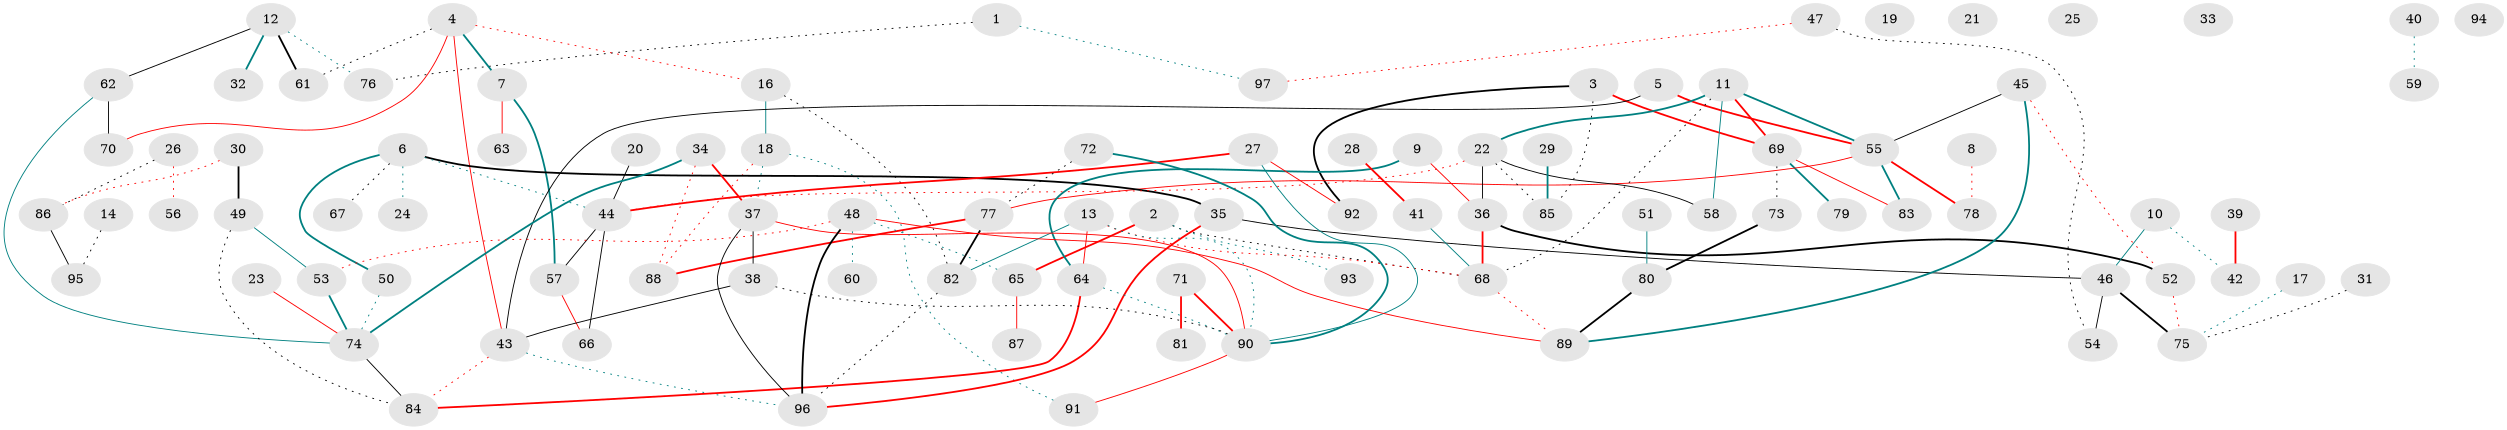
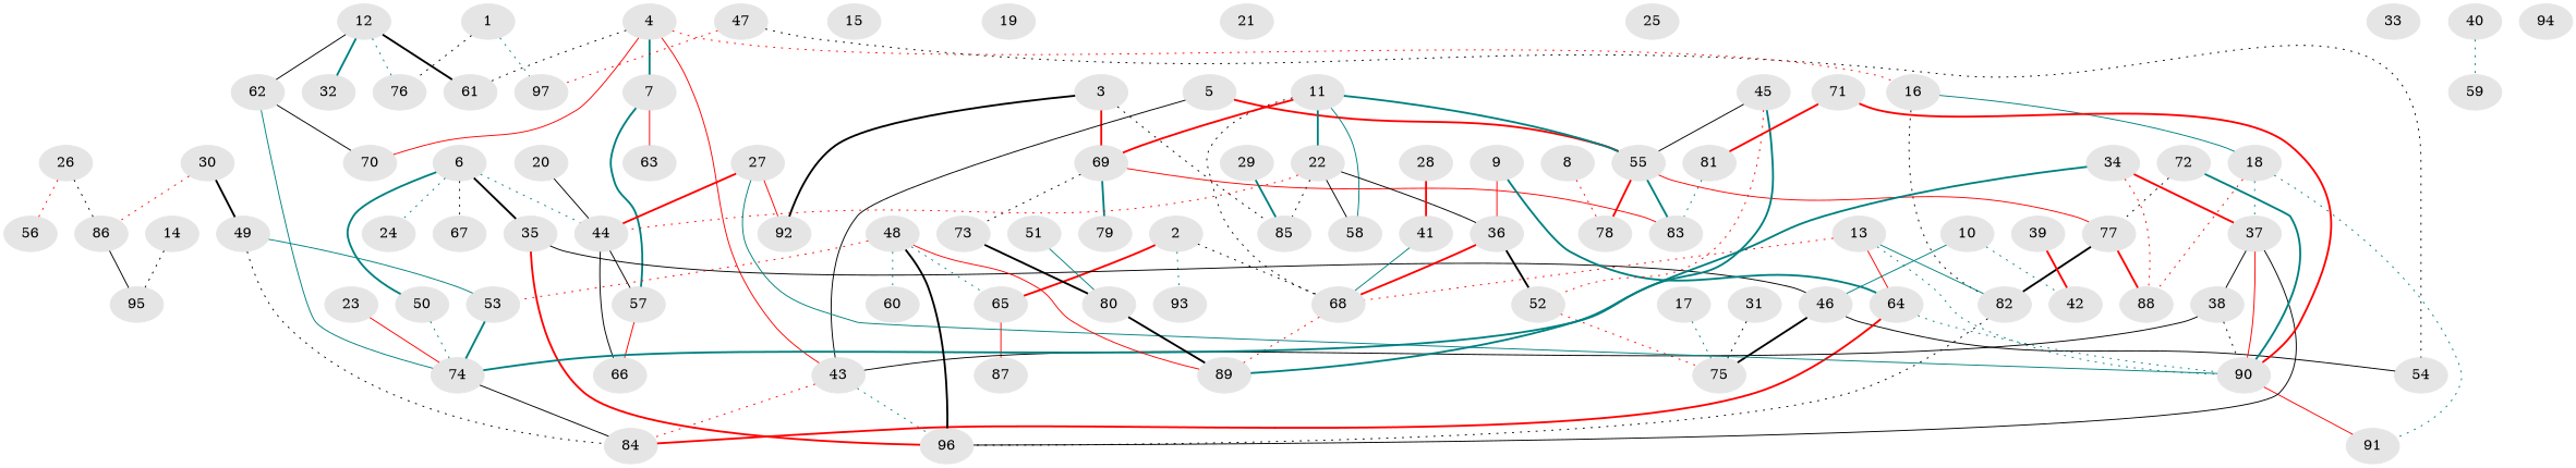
  graph {
    node [color=gray90 style=filled]
    edge [color=black style=dotted]
    1
    76
    97
    2
    65
    68
    93
    87
    89
    3
    69
    85
    92
    83
    73
    79
    4
    7
    16
    43
    61
    70
    57
    63
    82
    18
    96
    84
    5
    55
    78
    77
    6
    24
    35
    44
    50
    67
    46
    66
    74
    8
    9
    36
    64
    52
    90
    10
    42
    75
    54
    11
    22
    58
    12
    32
    62
    13
    91
    14
    95
+   15
    37
    88
    17
    38
    19
    20
    21
    23
    25
    26
    56
    86
    27
    28
    41
    29
    30
    49
    53
    31
    33
    34
    39
    40
    59
    45
    47
    48
    60
    51
    80
    71
    81
    72
    94
    1 -- 76
    1 -- 97 [color=teal]
    2 -- 65 [color=red style=bold]
    2 -- 68
    2 -- 93 [color=teal]
    65 -- 87 [color=red style=solid]
    68 -- 89 [color=red]
    3 -- 69 [color=red style=bold]
    3 -- 85
    3 -- 92 [style=bold]
    69 -- 83 [color=red style=solid]
    69 -- 73
    69 -- 79 [color=teal style=bold]
    73 -- 80 [style=bold]
    4 -- 7 [color=teal style=bold]
    4 -- 16 [color=red]
    4 -- 43 [color=red style=solid]
    4 -- 61
    4 -- 70 [color=red style=solid]
    7 -- 57 [color=teal style=bold]
    7 -- 63 [color=red style=solid]
    16 -- 82
    16 -- 18 [color=teal style=solid]
    43 -- 96 [color=teal]
    43 -- 84 [color=red]
    57 -- 66 [color=red style=solid]
    82 -- 96
    18 -- 91 [color=teal]
    18 -- 37 [color=teal]
    18 -- 88 [color=red]
    5 -- 43 [style=solid]
    5 -- 55 [color=red style=bold]
    55 -- 83 [color=teal style=bold]
    55 -- 78 [color=red style=bold]
    55 -- 77 [color=red style=solid]
    77 -- 82 [style=bold]
    77 -- 88 [color=red style=bold]
    6 -- 24 [color=teal]
    6 -- 35 [style=bold]
    6 -- 44 [color=teal]
    6 -- 50 [color=teal style=bold]
    6 -- 67
    35 -- 96 [color=red style=bold]
    35 -- 46 [style=solid]
    44 -- 57 [style=solid]
    44 -- 66 [style=solid]
    50 -- 74 [color=teal]
    46 -- 75 [style=bold]
    46 -- 54 [style=solid]
    74 -- 84 [style=solid]
    8 -- 78 [color=red]
    9 -- 36 [color=red style=solid]
    9 -- 64 [color=teal style=bold]
    36 -- 68 [color=red style=bold]
    36 -- 52 [style=bold]
    64 -- 84 [color=red style=bold]
    64 -- 90 [color=teal]
    52 -- 75 [color=red]
    90 -- 91 [color=red style=solid]
    10 -- 46 [color=teal style=solid]
    10 -- 42 [color=teal]
    11 -- 68
    11 -- 69 [color=red style=bold]
    11 -- 55 [color=teal style=bold]
    11 -- 22 [color=teal style=bold]
    11 -- 58 [color=teal style=solid]
    22 -- 85
    22 -- 44 [color=red]
    22 -- 36 [style=solid]
    22 -- 58 [style=solid]
    12 -- 76 [color=teal]
    12 -- 61 [style=bold]
    12 -- 32 [color=teal style=bold]
    12 -- 62 [style=solid]
    62 -- 70 [style=solid]
    62 -- 74 [color=teal style=solid]
    13 -- 68 [color=red]
    13 -- 82 [color=teal style=solid]
    13 -- 64 [color=red style=solid]
    13 -- 90 [color=teal]
    14 -- 95
    37 -- 96 [style=solid]
    37 -- 90 [color=red style=solid]
    37 -- 38 [style=solid]
    17 -- 75 [color=teal]
    38 -- 43 [style=solid]
    38 -- 90
    20 -- 44 [style=solid]
    23 -- 74 [color=red style=solid]
    26 -- 56 [color=red]
    26 -- 86
    86 -- 95 [style=solid]
    27 -- 92 [color=red style=solid]
    27 -- 44 [color=red style=bold]
    27 -- 90 [color=teal style=solid]
    28 -- 41 [color=red style=bold]
    41 -- 68 [color=teal style=solid]
    29 -- 85 [color=teal style=bold]
    30 -- 86 [color=red]
    30 -- 49 [style=bold]
    49 -- 84
    49 -- 53 [color=teal style=solid]
    53 -- 74 [color=teal style=bold]
    31 -- 75
    34 -- 74 [color=teal style=bold]
    34 -- 37 [color=red style=bold]
    34 -- 88 [color=red]
    39 -- 42 [color=red style=bold]
    40 -- 59 [color=teal]
    45 -- 89 [color=teal style=bold]
    45 -- 55 [style=solid]
    45 -- 52 [color=red]
    47 -- 97 [color=red]
    47 -- 54
    48 -- 65 [color=teal]
    48 -- 89 [color=red style=solid]
    48 -- 96 [style=bold]
    48 -- 53 [color=red]
    48 -- 60 [color=teal]
    51 -- 80 [color=teal style=solid]
    80 -- 89 [style=bold]
    71 -- 90 [color=red style=bold]
    71 -- 81 [color=red style=bold]
+   81 -- 83 [color=teal]
    72 -- 77
    72 -- 90 [color=teal style=bold]
  }
